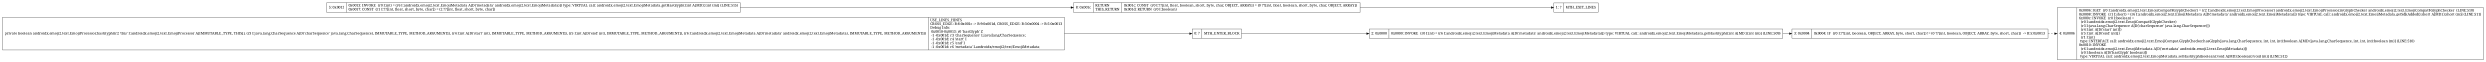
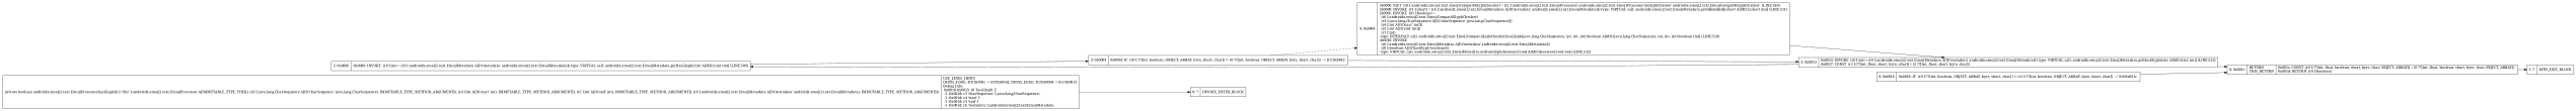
  digraph {
    fontname="Noto Serif"
    rankdir=LR
    node [fontname="Noto Serif" shape=record]
    edge [fontname="Noto Serif"]
-   n1 [label="{0\:\ ?|MTH_ENTER_BLOCK\l}"]
+   n1 [label="{0\:\ ?|INVOKE_ENTER_BLOCK\l}"]
    n2 [label="{2\:\ 0x0000|0x0000: INVOKE  (r0 I:int) = (r6 I:androidx.emoji2.text.EmojiMetadata A[D('metadata' androidx.emoji2.text.EmojiMetadata)]) type: VIRTUAL call: androidx.emoji2.text.EmojiMetadata.getHasGlyph():int A[MD:():int (m)] (LINE:509)\l}"]
    n3 [label="{3\:\ 0x0004|0x0004: IF  (r0 I:??[int, boolean, OBJECT, ARRAY, byte, short, char]) != (0 ??[int, boolean, OBJECT, ARRAY, byte, short, char])  \-\> B:5:0x0013 \l}"]
    n4 [label="{4\:\ 0x0006|0x0006: IGET  (r0 I:androidx.emoji2.text.EmojiCompat$GlyphChecker) = (r2 I:androidx.emoji2.text.EmojiProcessor) androidx.emoji2.text.EmojiProcessor.mGlyphChecker androidx.emoji2.text.EmojiCompat$GlyphChecker  (LINE:510)\l0x0008: INVOKE  (r1 I:short) = (r6 I:androidx.emoji2.text.EmojiMetadata A[D('metadata' androidx.emoji2.text.EmojiMetadata)]) type: VIRTUAL call: androidx.emoji2.text.EmojiMetadata.getSdkAdded():short A[MD:():short (m)] (LINE:511)\l6x000c: INVOKE  (r0 I:boolean) = \l  (r0 I:androidx.emoji2.text.EmojiCompat$GlyphChecker)\l  (r3 I:java.lang.CharSequence A[D('charSequence' java.lang.CharSequence)])\l  (r4 I:int A[D('start' int)])\l  (r5 I:int A[D('end' int)])\l  (r1 I:int)\l type: INTERFACE call: androidx.emoji2.text.EmojiCompat.GlyphChecker.hasGlyph(java.lang.CharSequence, int, int, int):boolean A[MD:(java.lang.CharSequence, int, int, int):boolean (m)] (LINE:510)\l0x0010: INVOKE  \l  (r6 I:androidx.emoji2.text.EmojiMetadata A[D('metadata' androidx.emoji2.text.EmojiMetadata)])\l  (r0 I:boolean A[D('hasGlyph' boolean)])\l type: VIRTUAL call: androidx.emoji2.text.EmojiMetadata.setHasGlyph(boolean):void A[MD:(boolean):void (m)] (LINE:512)\l}"]
    n5 [label="{5\:\ 0x0013|0x0013: INVOKE  (r0 I:int) = (r6 I:androidx.emoji2.text.EmojiMetadata A[D('metadata' androidx.emoji2.text.EmojiMetadata)]) type: VIRTUAL call: androidx.emoji2.text.EmojiMetadata.getHasGlyph():int A[MD:():int (m)] (LINE:515)\l0x0017: CONST  (r1 I:??[int, float, short, byte, char]) = (2 ??[int, float, short, byte, char]) \l}"]
    n6 [label="{8\:\ 0x001c|RETURN\lTHIS_RETURN\l|0x001c: CONST  (r0 I:??[int, float, boolean, short, byte, char, OBJECT, ARRAY]) = (0 ??[int, float, boolean, short, byte, char, OBJECT, ARRAY]) \l0x001d: RETURN  (r0 I:boolean) \l}"]
-   n8 [label="{1\:\ ?|MTH_EXIT_LINES\l}"]
+   n7 [label="{6\:\ 0x0018|0x0018: IF  (r0 I:??[int, boolean, OBJECT, ARRAY, byte, short, char]) != (r1 I:??[int, boolean, OBJECT, ARRAY, byte, short, char])  \-\> B:8:0x001c \l}"]
+   n8 [label="{1\:\ ?|MTH_EXIT_BLOCK\l}"]
    n9 [label="{private boolean androidx.emoji2.text.EmojiProcessor.hasGlyph((r2 'this' I:androidx.emoji2.text.EmojiProcessor A[IMMUTABLE_TYPE, THIS]), (r3 I:java.lang.CharSequence A[D('charSequence' java.lang.CharSequence), IMMUTABLE_TYPE, METHOD_ARGUMENT]), (r4 I:int A[D('start' int), IMMUTABLE_TYPE, METHOD_ARGUMENT]), (r5 I:int A[D('end' int), IMMUTABLE_TYPE, METHOD_ARGUMENT]), (r6 I:androidx.emoji2.text.EmojiMetadata A[D('metadata' androidx.emoji2.text.EmojiMetadata), IMMUTABLE_TYPE, METHOD_ARGUMENT]))  | USE_LINES_HINTS\lCROSS_EDGE: B:8:0x001c \-\> B:9:0x001d, CROSS_EDGE: B:3:0x0004 \-\> B:5:0x0013\lDebug Info:\l  0x0010\-0x0013: r0 'hasGlyph' Z\l  \-1 \-0x001d: r3 'charSequence' Ljava\/lang\/CharSequence;\l  \-1 \-0x001d: r4 'start' I\l  \-1 \-0x001d: r5 'end' I\l  \-1 \-0x001d: r6 'metadata' Landroidx\/emoji2\/text\/EmojiMetadata;\l}"]
-   n1 -> n2
+   n5 -> n2
    n2 -> n3
    n3 -> n4 [style=dashed]
+   n3 -> n5
+   n4 -> n5
    n5 -> n6
    n6 -> n8
+   n7 -> n6
    n9 -> n1
  }
